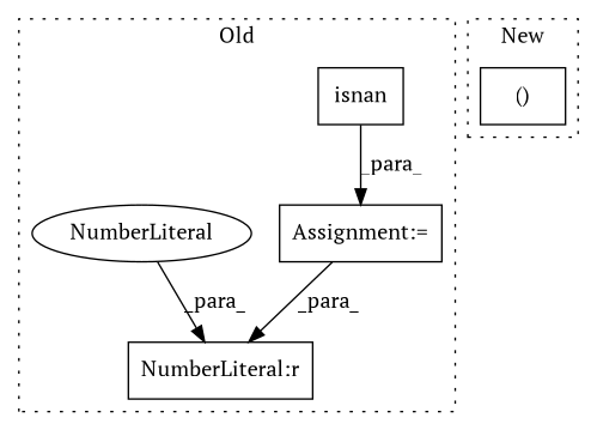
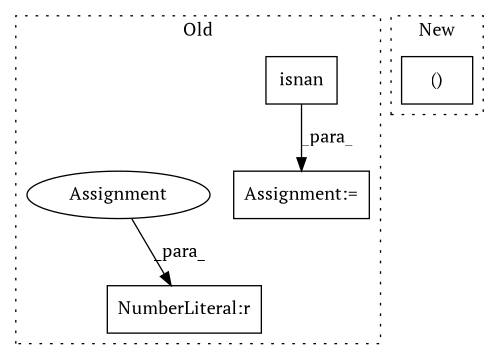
  digraph {
    fontname="PT Serif"
    node [fontname="PT Serif" l=1 shape=box]
    edge [fontname="PT Serif"]
    n1 [a=32 l="6,1" label=isnan s="21548,21573"]
    n2 [a=7 label="Assignment:=" s=21520]
    n3 [a=27 l=4 label="NumberLiteral:r" s=21652]
-   n4 [a=34 label=NumberLiteral s=21656 shape=ellipse]
+   n4 [a=34 label=Assignment s=21656 shape=ellipse]
    n5 [a=106 l=85 label="()" s=21412]
    subgraph cluster_1 {
      label=Old
      style=dotted
      n1
      n2
      n3
      n4
    }
    subgraph cluster_2 {
      label=New
      style=dotted
      n5
    }
    n1 -> n2 [label=_para_]
-   n2 -> n3 [label=_para_]
    n4 -> n3 [label=_para_]
  }
